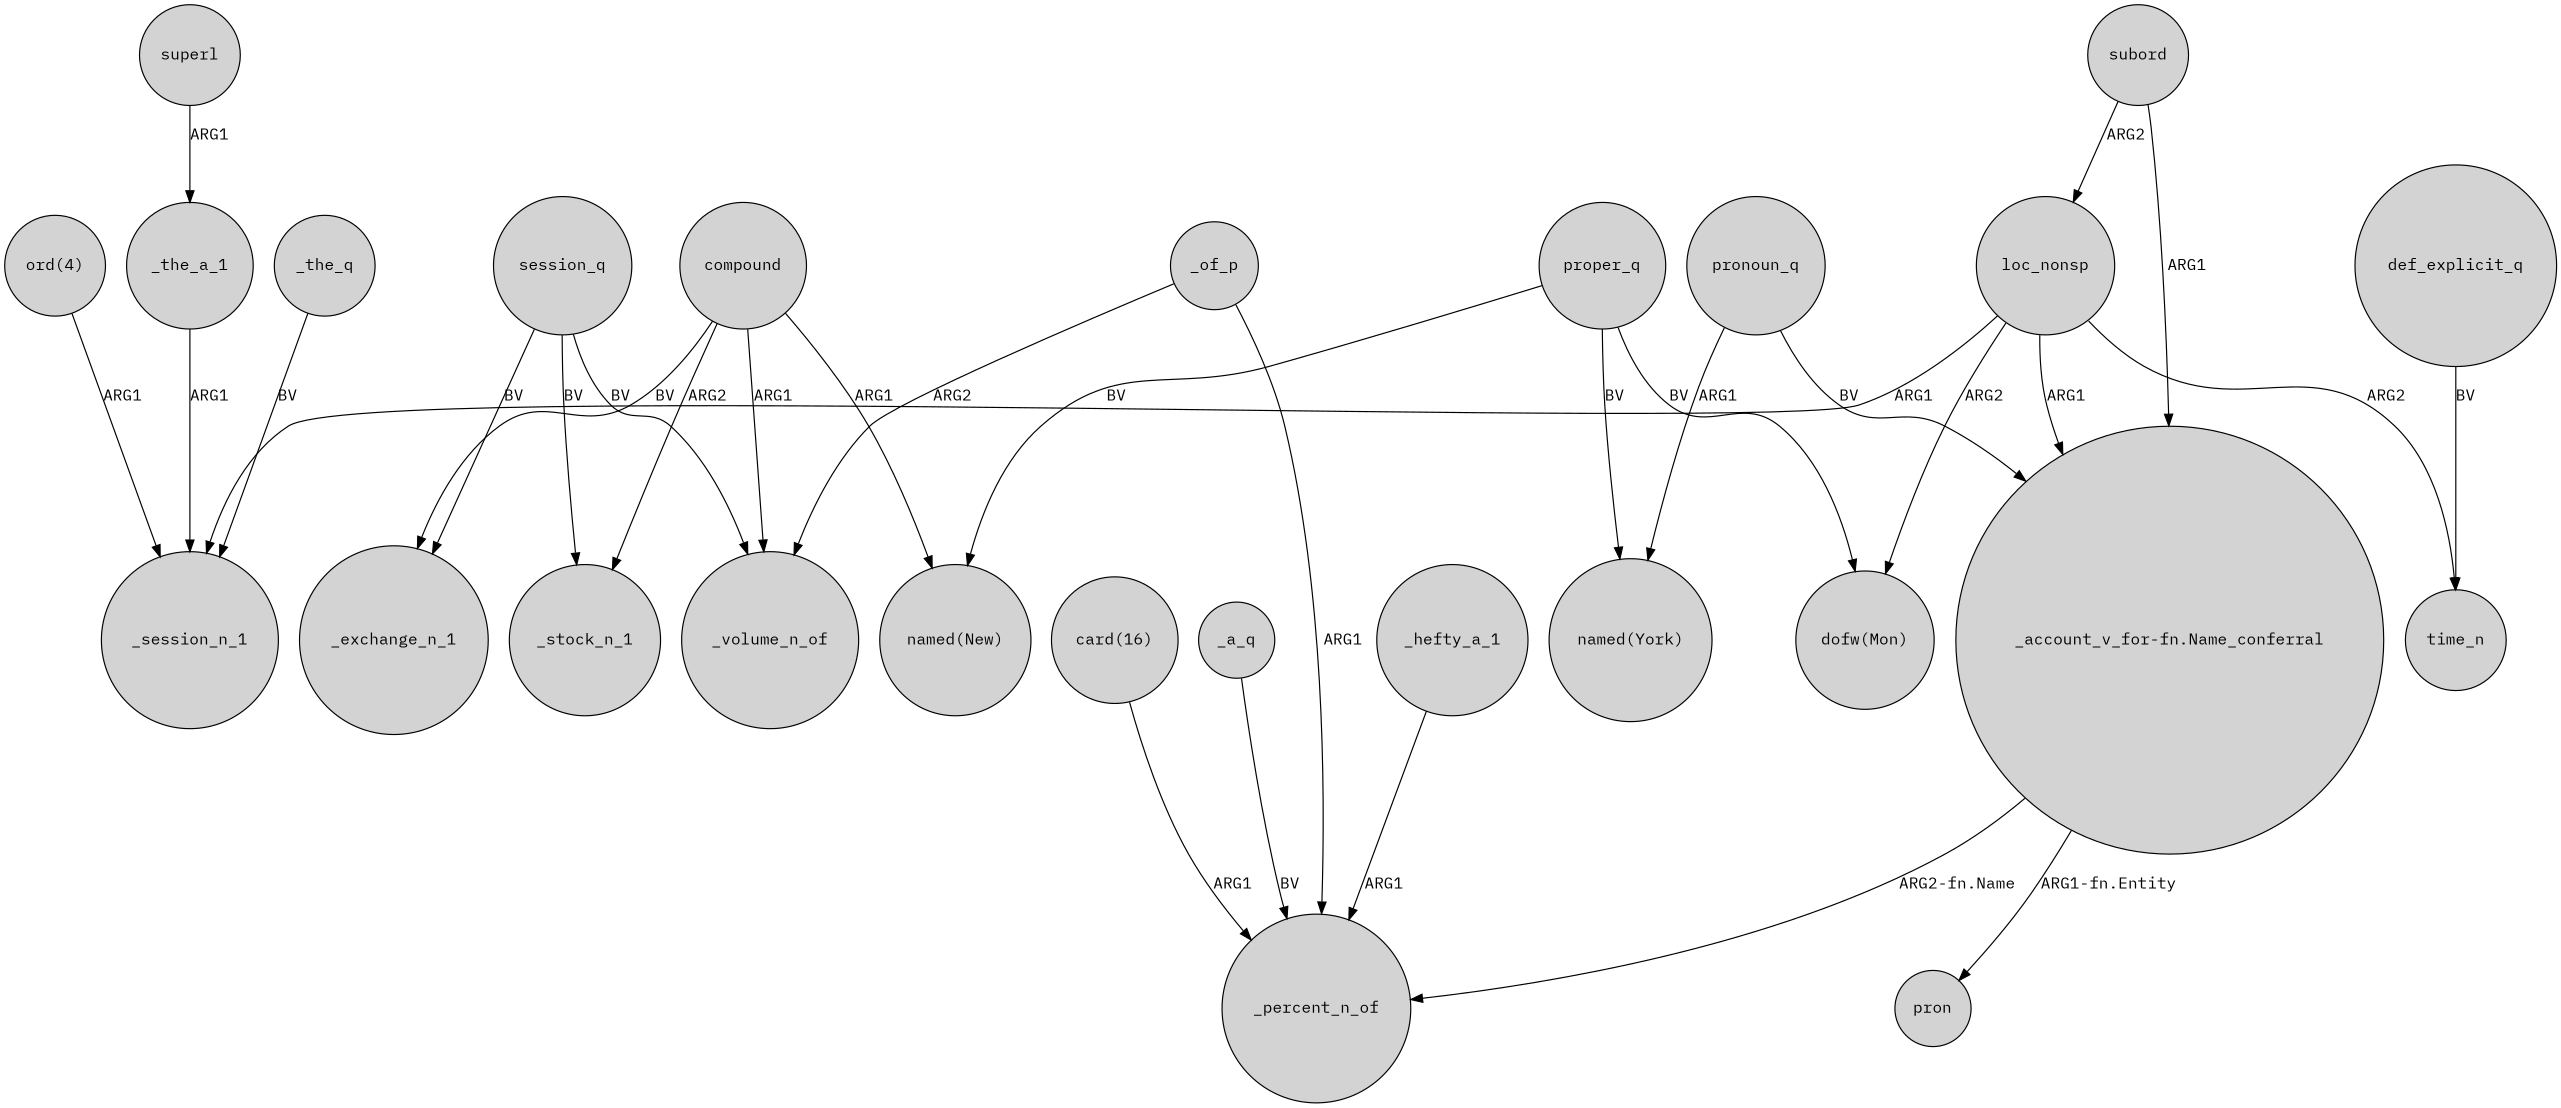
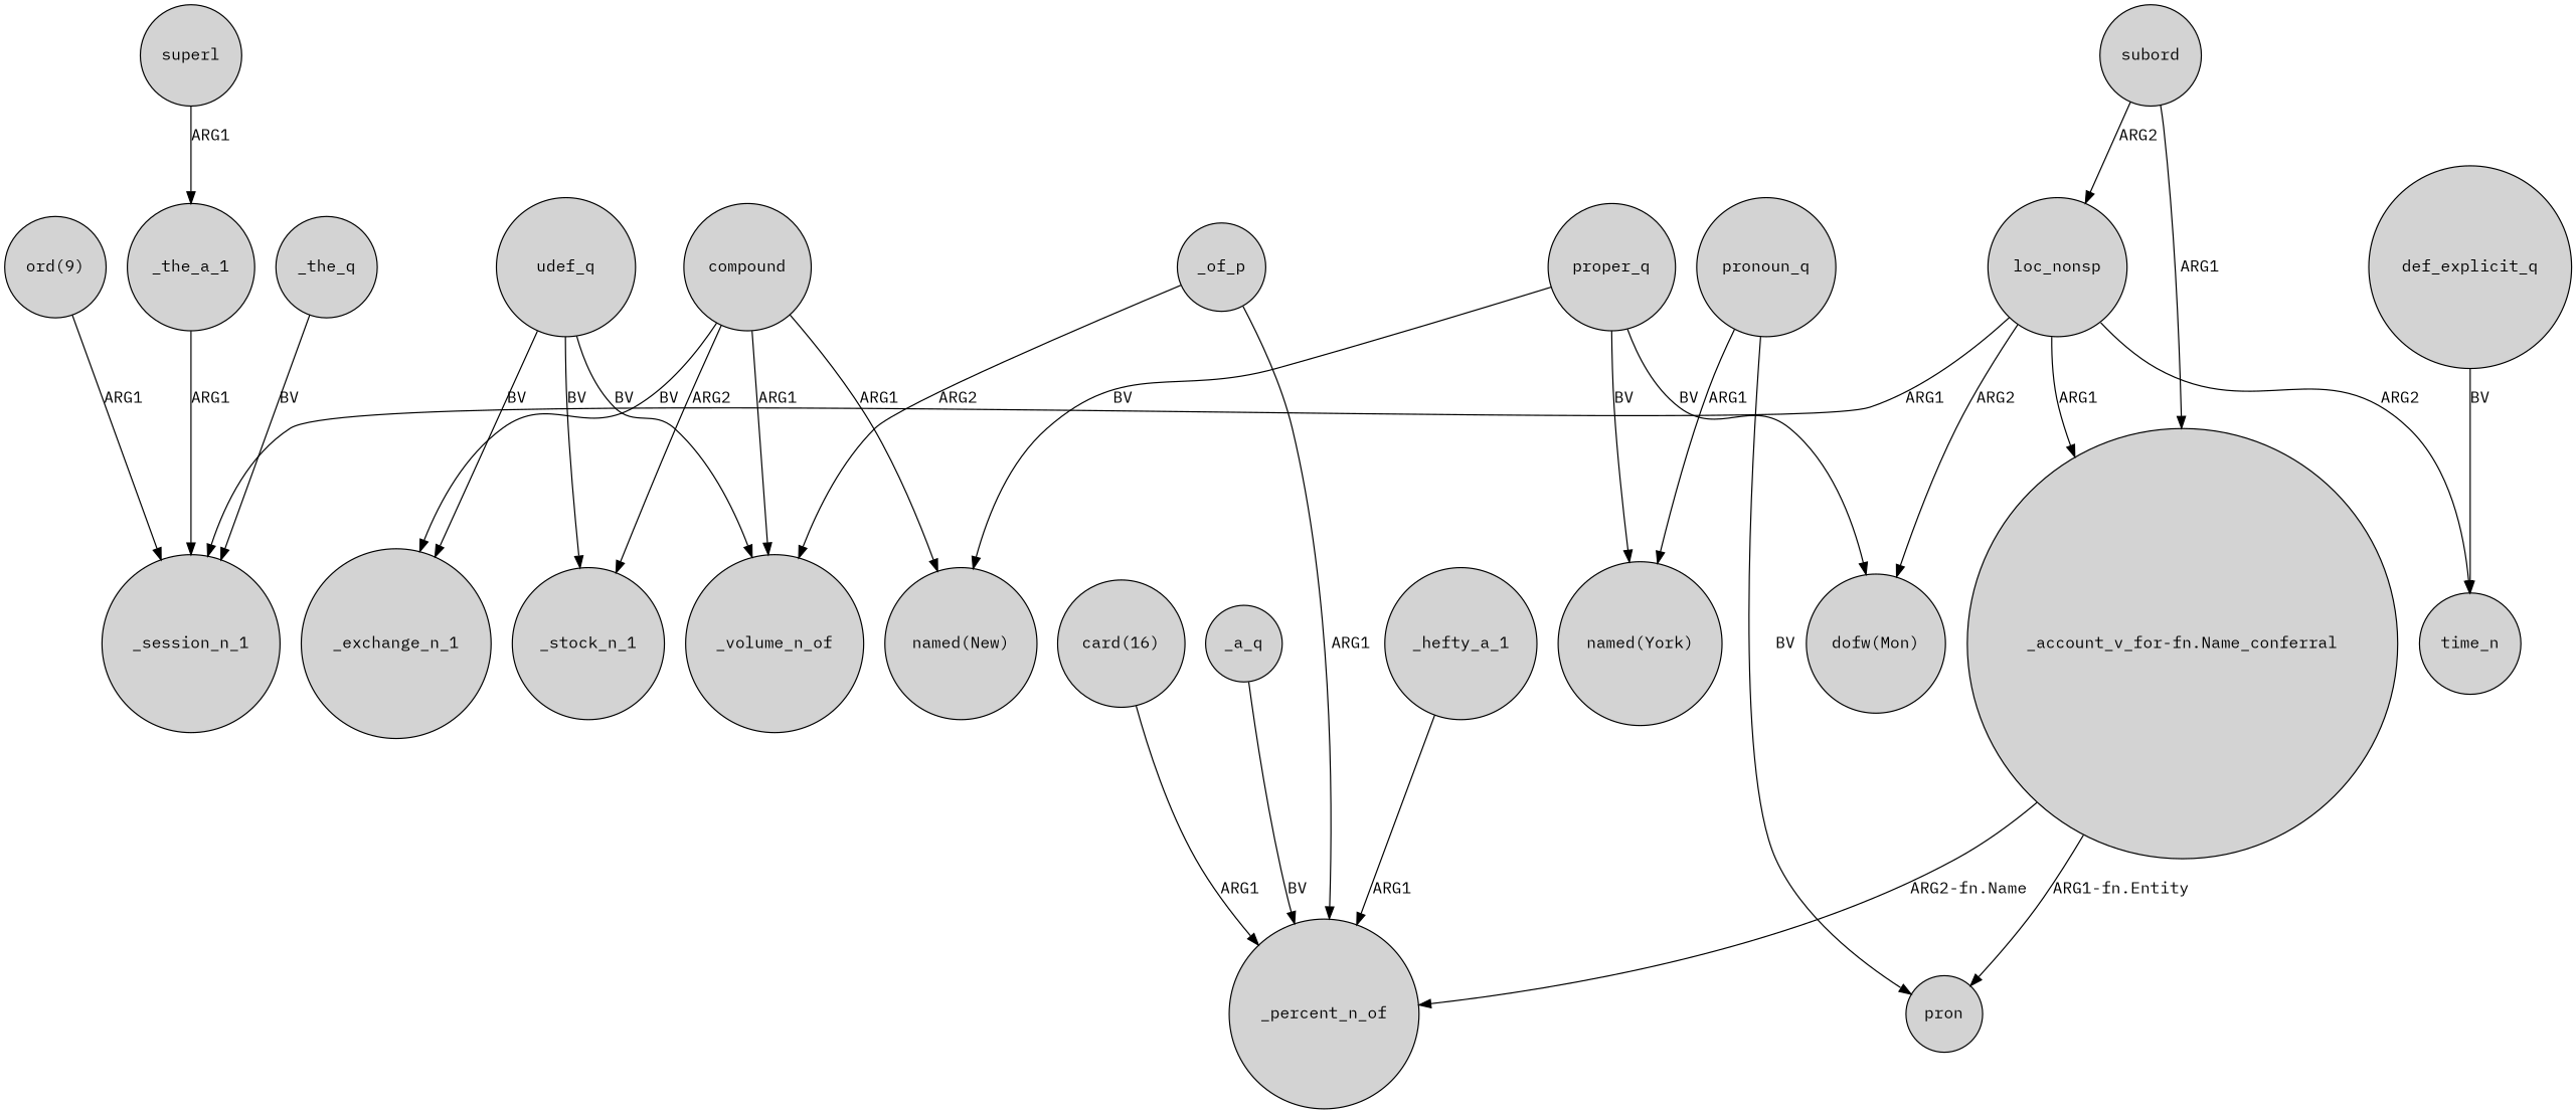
  digraph {
    fontname="IBM Plex Mono"
    node [fontname="IBM Plex Mono" shape=circle style=filled]
    edge [fontname="IBM Plex Mono"]
-   "ord(4)"
+   "ord(4)" [label="ord(9)"]
    _session_n_1
    compound
    _volume_n_of
    "named(New)"
    _exchange_n_1
    _stock_n_1
    n8 [label=_the_a_1]
    _the_q
    proper_q
    "named(York)"
    "dofw(Mon)"
-   udef_q [label=session_q]
+   udef_q
    subord
    "_account_v_for-fn.Name_conferral"
    loc_nonsp
    _percent_n_of
    pron
    time_n
    _of_p
    superl
    pronoun_q
    "card(16)"
    def_explicit_q
    _a_q
    _hefty_a_1
    "ord(4)" -> _session_n_1 [label=ARG1]
    compound -> _volume_n_of [label=ARG1]
    compound -> "named(New)" [label=ARG1]
    compound -> _exchange_n_1 [label=BV]
    compound -> _stock_n_1 [label=ARG2]
    n8 -> _session_n_1 [label=ARG1]
    _the_q -> _session_n_1 [label=BV]
    proper_q -> "named(New)" [label=BV]
    proper_q -> "named(York)" [label=BV]
    proper_q -> "dofw(Mon)" [label=BV]
    udef_q -> _volume_n_of [label=BV]
    udef_q -> _exchange_n_1 [label=BV]
    udef_q -> _stock_n_1 [label=BV]
    subord -> "_account_v_for-fn.Name_conferral" [label=ARG1]
    subord -> loc_nonsp [label=ARG2]
    "_account_v_for-fn.Name_conferral" -> _percent_n_of [label="ARG2-fn.Name"]
    "_account_v_for-fn.Name_conferral" -> pron [label="ARG1-fn.Entity"]
    loc_nonsp -> _session_n_1 [label=ARG1]
    loc_nonsp -> "dofw(Mon)" [label=ARG2]
    loc_nonsp -> "_account_v_for-fn.Name_conferral" [label=ARG1]
    loc_nonsp -> time_n [label=ARG2]
    _of_p -> _volume_n_of [label=ARG2]
    _of_p -> _percent_n_of [label=ARG1]
    superl -> n8 [label=ARG1]
    pronoun_q -> "named(York)" [label=ARG1]
-   pronoun_q -> "_account_v_for-fn.Name_conferral" [label=BV]
+   pronoun_q -> pron [label=BV]
    "card(16)" -> _percent_n_of [label=ARG1]
    def_explicit_q -> time_n [label=BV]
    _a_q -> _percent_n_of [label=BV]
    _hefty_a_1 -> _percent_n_of [label=ARG1]
  }
